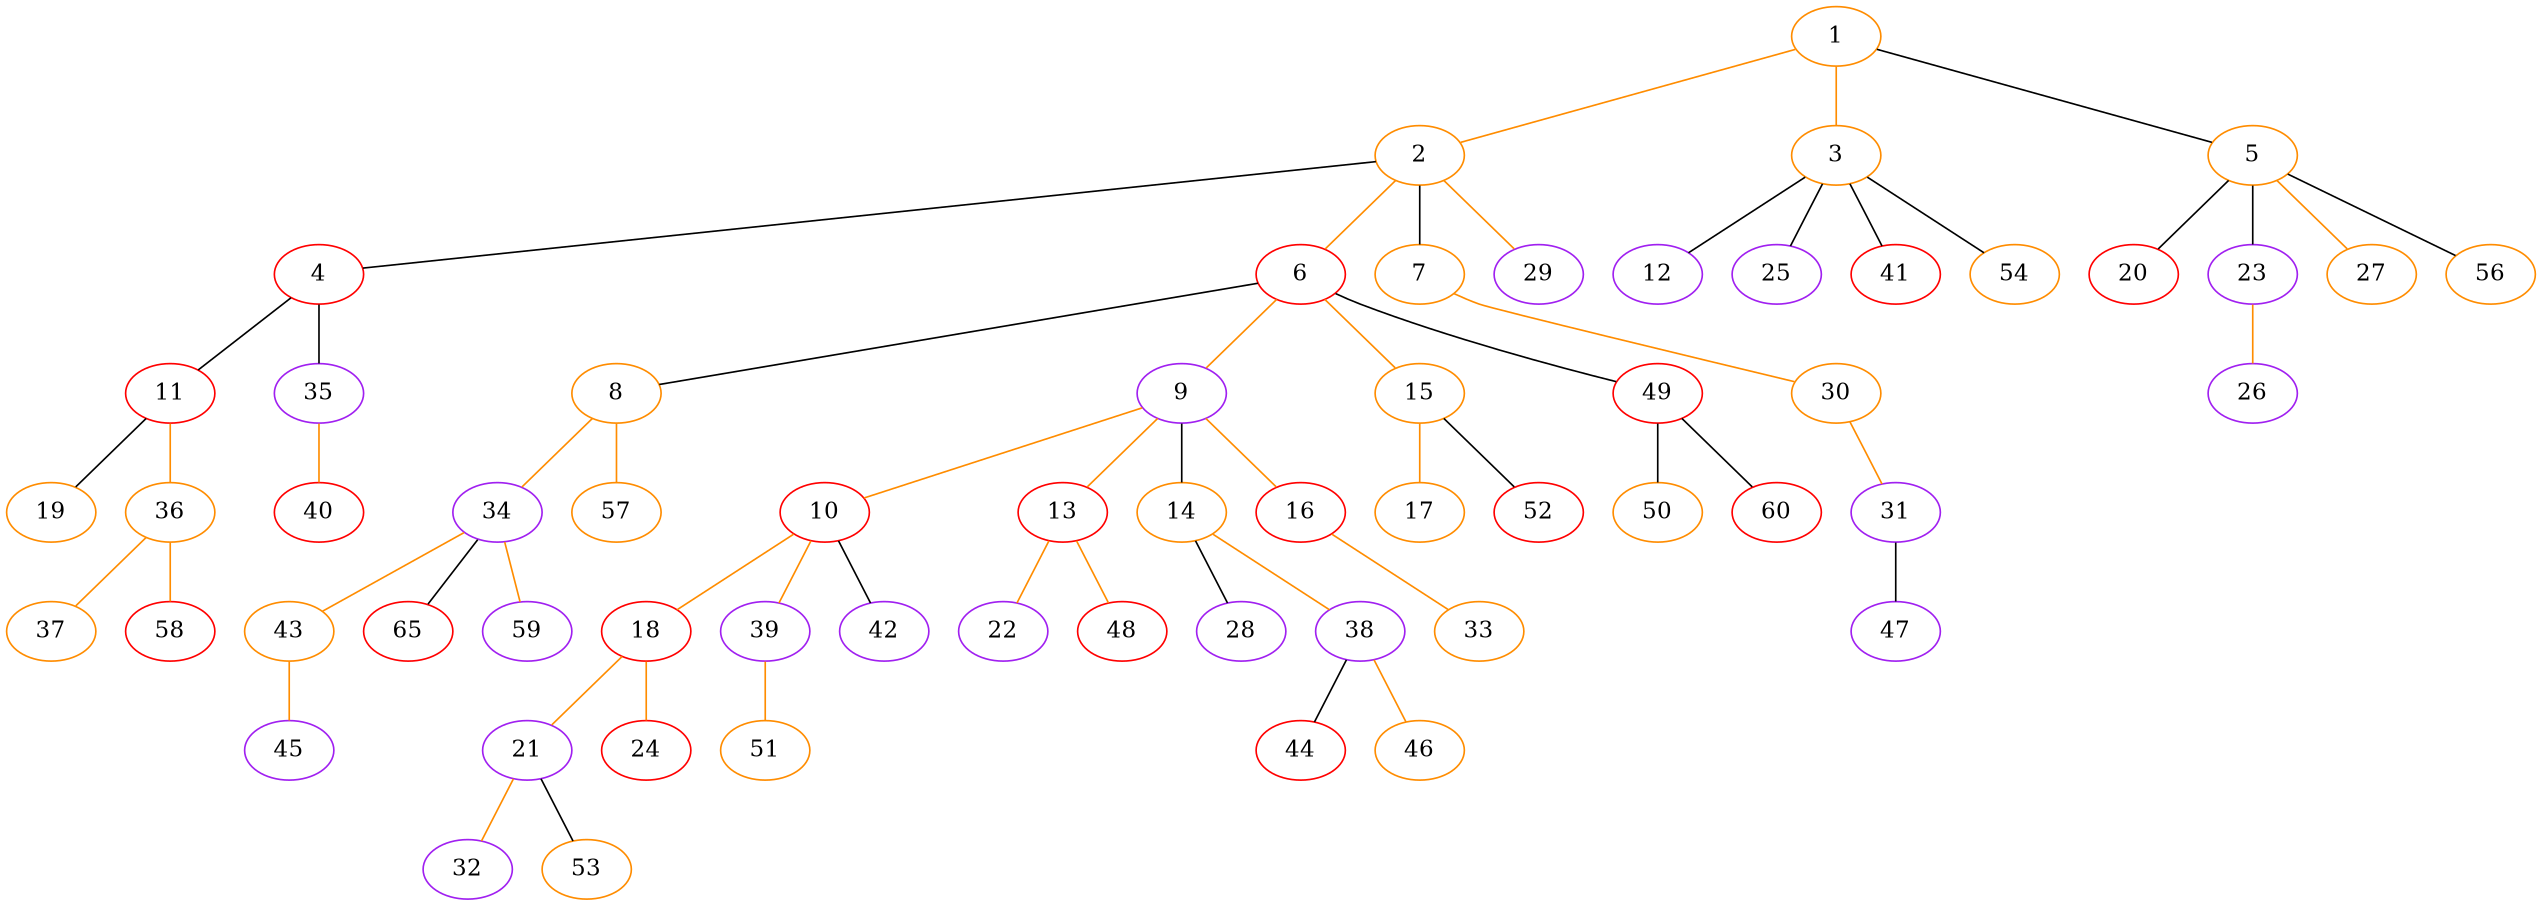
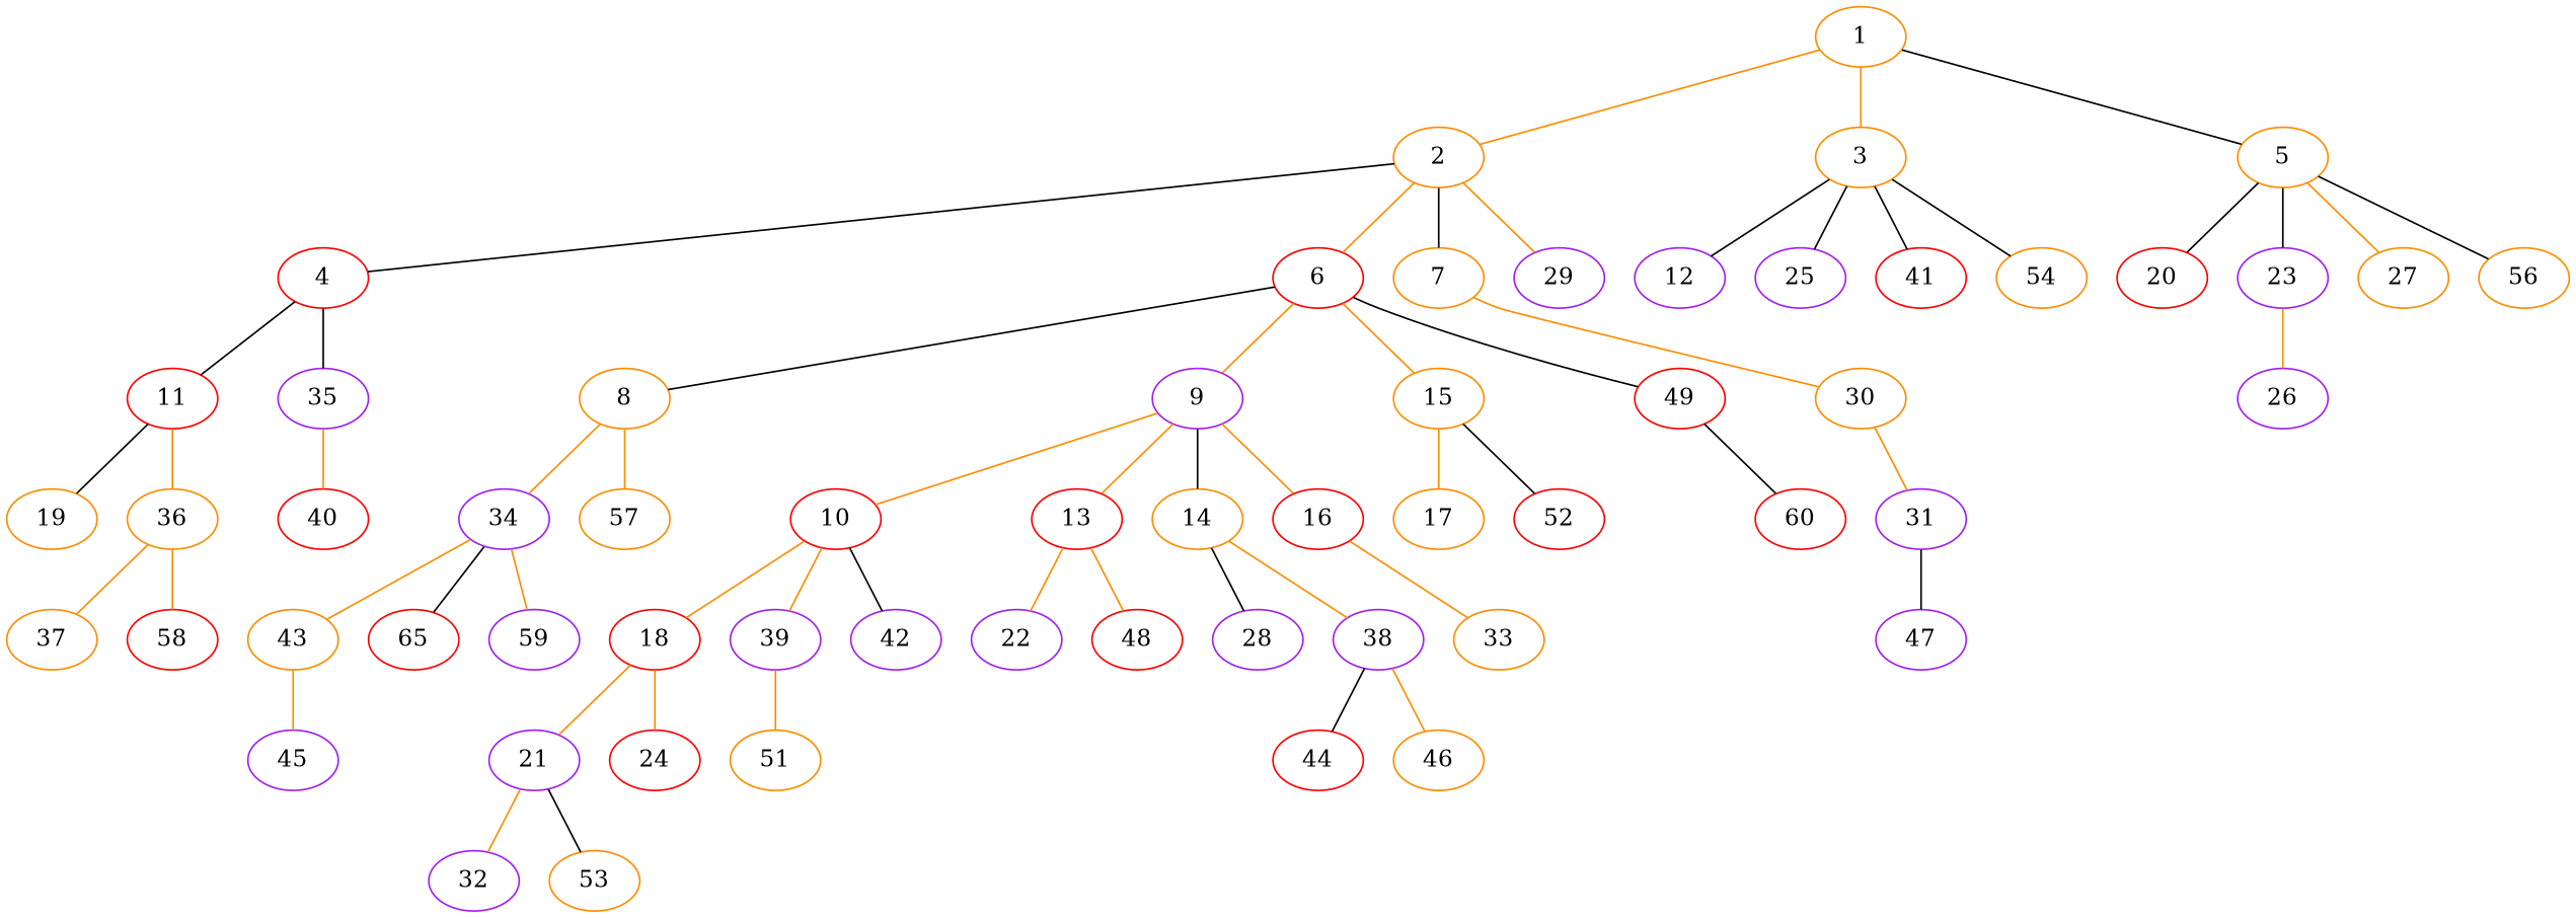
  graph {
    node [color=darkorange]
    edge [color=darkorange]
    1
    2
    3
    5
    4 [color=red]
    6 [color=red]
    7
    29 [color=purple]
    12 [color=purple]
    25 [color=purple]
    41 [color=red]
    54
    20 [color=red]
    23 [color=purple]
    27
    56
    11 [color=red]
    35 [color=purple]
    8
    9 [color=purple]
    15
    49 [color=red]
    30
    26 [color=purple]
    19
    36
    40 [color=red]
    34 [color=purple]
    57
    10 [color=red]
    13 [color=red]
    14
    16 [color=red]
    17
    52 [color=red]
-   50
    60 [color=red]
    31 [color=purple]
    37
    58 [color=red]
    43
    n42 [color=red label=65]
    59 [color=purple]
    18 [color=red]
    39 [color=purple]
    42 [color=purple]
    22 [color=purple]
    48 [color=red]
    28 [color=purple]
    38 [color=purple]
    33
    47 [color=purple]
    45 [color=purple]
    21 [color=purple]
    24 [color=red]
    51
    44 [color=red]
    46
    32 [color=purple]
    53
    1 -- 2
    1 -- 3
    1 -- 5 [color=black]
    2 -- 4 [color=black]
    2 -- 6
    2 -- 7 [color=black]
    2 -- 29
    3 -- 12 [color=black]
    3 -- 25 [color=black]
    3 -- 41 [color=black]
    3 -- 54 [color=black]
    5 -- 20 [color=black]
    5 -- 23 [color=black]
    5 -- 27
    5 -- 56 [color=black]
    4 -- 11 [color=black]
    4 -- 35 [color=black]
    6 -- 8 [color=black]
    6 -- 9
    6 -- 15
    6 -- 49 [color=black]
    7 -- 30
    23 -- 26
    11 -- 19 [color=black]
    11 -- 36
    35 -- 40
    8 -- 34
    8 -- 57
    9 -- 10
    9 -- 13
    9 -- 14 [color=black]
    9 -- 16
    15 -- 17
    15 -- 52 [color=black]
-   49 -- 50 [color=black]
    49 -- 60 [color=black]
    30 -- 31
    36 -- 37
    36 -- 58
    34 -- 43
    34 -- n42 [color=black]
    34 -- 59
    10 -- 18
    10 -- 39
    10 -- 42 [color=black]
    13 -- 22
    13 -- 48
    14 -- 28 [color=black]
    14 -- 38
    16 -- 33
    31 -- 47 [color=black]
    43 -- 45
    18 -- 21
    18 -- 24
    39 -- 51
    38 -- 44 [color=black]
    38 -- 46
    21 -- 32
    21 -- 53 [color=black]
  }
